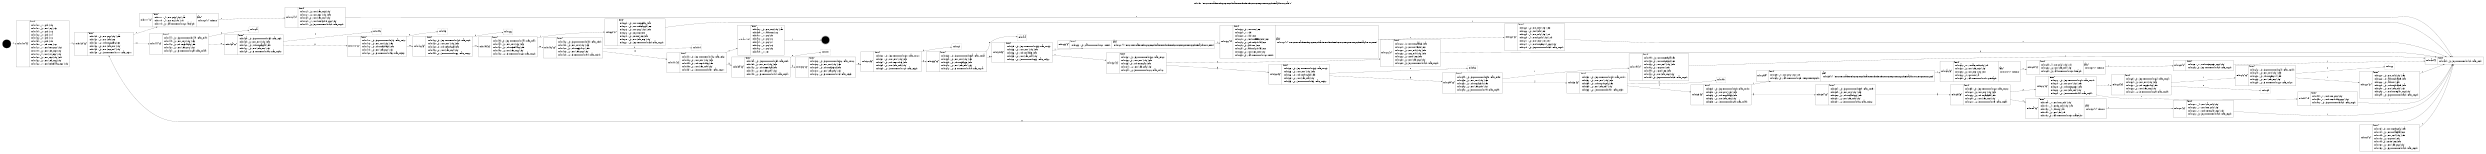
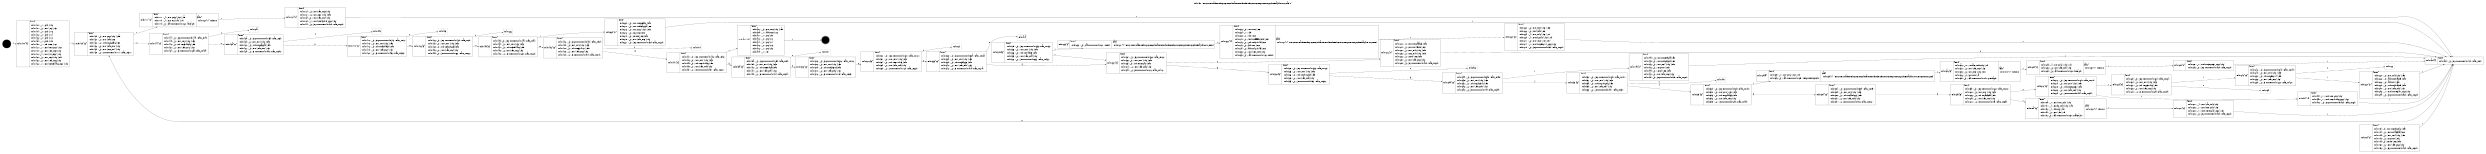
  digraph {
    label="0x401400 (/mnt/c/Users/mathe/Desktop/tcc/POCII/binaries/extr_linuxkernelucount.c_setup_userns_sysctls_Final-ollvm.out::main(0))"
    labelloc=t
    rankdir=LR
    node [shape=record]
    Entry [fillcolor=black height=0.3 shape=circle style=filled width=0.3]
    n2 [label="{\n     0x401400 [45]\l\n     | [instrs]\l\n     &nbsp;&nbsp;0x401400 \<+1\>: push %rbp\l\n     &nbsp;&nbsp;0x401401 \<+3\>: mov %rsp,%rbp\l\n     &nbsp;&nbsp;0x401404 \<+2\>: push %r15\l\n     &nbsp;&nbsp;0x401406 \<+2\>: push %r14\l\n     &nbsp;&nbsp;0x401408 \<+2\>: push %r12\l\n     &nbsp;&nbsp;0x40140a \<+1\>: push %rbx\l\n     &nbsp;&nbsp;0x40140b \<+7\>: sub $0xc0,%rsp\l\n     &nbsp;&nbsp;0x401412 \<+7\>: movl $0x0,-0x2c(%rbp)\l\n     &nbsp;&nbsp;0x401419 \<+3\>: mov %edi,-0x30(%rbp)\l\n     &nbsp;&nbsp;0x40141c \<+4\>: mov %rsi,-0x38(%rbp)\l\n     &nbsp;&nbsp;0x401420 \<+3\>: mov -0x30(%rbp),%edi\l\n     &nbsp;&nbsp;0x401423 \<+3\>: mov %edi,-0x28(%rbp)\l\n     &nbsp;&nbsp;0x401426 \<+7\>: movl $0xbed44ac8,-0x6c(%rbp)\l\n  }"]
    n3 [label="{\n     0x40142d [23]\l\n     | [instrs]\l\n     &nbsp;&nbsp;0x40142d \<+3\>: mov -0x6c(%rbp),%eax\l\n     &nbsp;&nbsp;0x401430 \<+2\>: mov %eax,%ecx\l\n     &nbsp;&nbsp;0x401432 \<+6\>: sub $0x8385ff78,%ecx\l\n     &nbsp;&nbsp;0x401438 \<+3\>: mov %eax,-0x70(%rbp)\l\n     &nbsp;&nbsp;0x40143b \<+3\>: mov %ecx,-0x74(%rbp)\l\n     &nbsp;&nbsp;0x40143e \<+6\>: je 0000000000401777 \<main+0x377\>\l\n  }"]
    n4 [label="{\n     0x401777 [13]\l\n     | [instrs]\l\n     &nbsp;&nbsp;0x401777 \<+4\>: mov -0x38(%rbp),%rax\l\n     &nbsp;&nbsp;0x40177b \<+4\>: mov 0x8(%rax),%rdi\l\n     &nbsp;&nbsp;0x40177f \<+5\>: call 0000000000401060 \<atoi@plt\>\l\n     | [calls]\l\n     &nbsp;&nbsp;0x401060 \{1\} (unknown)\l\n  }"]
    n5 [label="{\n     0x401444 [22]\l\n     | [instrs]\l\n     &nbsp;&nbsp;0x401444 \<+5\>: jmp 0000000000401449 \<main+0x49\>\l\n     &nbsp;&nbsp;0x401449 \<+3\>: mov -0x70(%rbp),%eax\l\n     &nbsp;&nbsp;0x40144c \<+5\>: sub $0x8a79d5a6,%eax\l\n     &nbsp;&nbsp;0x401451 \<+3\>: mov %eax,-0x78(%rbp)\l\n     &nbsp;&nbsp;0x401454 \<+6\>: je 00000000004018da \<main+0x4da\>\l\n  }"]
    n6 [label="{\n     0x401784 [21]\l\n     | [instrs]\l\n     &nbsp;&nbsp;0x401784 \<+3\>: mov %eax,-0x3c(%rbp)\l\n     &nbsp;&nbsp;0x401787 \<+3\>: mov -0x3c(%rbp),%eax\l\n     &nbsp;&nbsp;0x40178a \<+3\>: mov %eax,-0x24(%rbp)\l\n     &nbsp;&nbsp;0x40178d \<+7\>: movl $0x245cf140,-0x6c(%rbp)\l\n     &nbsp;&nbsp;0x401794 \<+5\>: jmp 0000000000401a2d \<main+0x62d\>\l\n  }"]
    n7 [label="{\n     0x4018da\l\n  }" style=dashed]
    n8 [label="{\n     0x40145a [22]\l\n     | [instrs]\l\n     &nbsp;&nbsp;0x40145a \<+5\>: jmp 000000000040145f \<main+0x5f\>\l\n     &nbsp;&nbsp;0x40145f \<+3\>: mov -0x70(%rbp),%eax\l\n     &nbsp;&nbsp;0x401462 \<+5\>: sub $0x8cca63ad,%eax\l\n     &nbsp;&nbsp;0x401467 \<+3\>: mov %eax,-0x7c(%rbp)\l\n     &nbsp;&nbsp;0x40146a \<+6\>: je 000000000040199c \<main+0x59c\>\l\n  }"]
    n9 [label="{\n     0x401a2d [5]\l\n     | [instrs]\l\n     &nbsp;&nbsp;0x401a2d \<+5\>: jmp 000000000040142d \<main+0x2d\>\l\n  }"]
    n10 [label="{\n     0x40199c\l\n  }" style=dashed]
    n11 [label="{\n     0x401470 [22]\l\n     | [instrs]\l\n     &nbsp;&nbsp;0x401470 \<+5\>: jmp 0000000000401475 \<main+0x75\>\l\n     &nbsp;&nbsp;0x401475 \<+3\>: mov -0x70(%rbp),%eax\l\n     &nbsp;&nbsp;0x401478 \<+5\>: sub $0x9397ad3d,%eax\l\n     &nbsp;&nbsp;0x40147d \<+3\>: mov %eax,-0x80(%rbp)\l\n     &nbsp;&nbsp;0x401480 \<+6\>: je 00000000004019e3 \<main+0x5e3\>\l\n  }"]
    Exit [fillcolor=black height=0.3 peripheries=2 shape=circle style=filled width=0.3]
    n13 [label="{\n     0x4019e3\l\n  }" style=dashed]
    n14 [label="{\n     0x401486 [25]\l\n     | [instrs]\l\n     &nbsp;&nbsp;0x401486 \<+5\>: jmp 000000000040148b \<main+0x8b\>\l\n     &nbsp;&nbsp;0x40148b \<+3\>: mov -0x70(%rbp),%eax\l\n     &nbsp;&nbsp;0x40148e \<+5\>: sub $0x9c09885a,%eax\l\n     &nbsp;&nbsp;0x401493 \<+6\>: mov %eax,-0x84(%rbp)\l\n     &nbsp;&nbsp;0x401499 \<+6\>: je 0000000000401686 \<main+0x286\>\l\n  }"]
    n15 [label="{\n     0x4018ce [12]\l\n     | [instrs]\l\n     &nbsp;&nbsp;0x4018ce \<+7\>: movl $0x5e82cc51,-0x6c(%rbp)\l\n     &nbsp;&nbsp;0x4018d5 \<+5\>: jmp 0000000000401a2d \<main+0x62d\>\l\n  }"]
    n16 [label="{\n     0x401686\l\n  }" style=dashed]
    n17 [label="{\n     0x40149f [25]\l\n     | [instrs]\l\n     &nbsp;&nbsp;0x40149f \<+5\>: jmp 00000000004014a4 \<main+0xa4\>\l\n     &nbsp;&nbsp;0x4014a4 \<+3\>: mov -0x70(%rbp),%eax\l\n     &nbsp;&nbsp;0x4014a7 \<+5\>: sub $0xbed44ac8,%eax\l\n     &nbsp;&nbsp;0x4014ac \<+6\>: mov %eax,-0x88(%rbp)\l\n     &nbsp;&nbsp;0x4014b2 \<+6\>: je 000000000040166b \<main+0x26b\>\l\n  }"]
    n18 [label="{\n     0x4018bf [15]\l\n     | [instrs]\l\n     &nbsp;&nbsp;0x4018bf \<+4\>: mov -0x48(%rbp),%rdi\l\n     &nbsp;&nbsp;0x4018c3 \<+6\>: mov %eax,-0xd4(%rbp)\l\n     &nbsp;&nbsp;0x4018c9 \<+5\>: call 0000000000401030 \<free@plt\>\l\n     | [calls]\l\n     &nbsp;&nbsp;0x401030 \{1\} (unknown)\l\n  }"]
    n19 [label="{\n     0x40166b [27]\l\n     | [instrs]\l\n     &nbsp;&nbsp;0x40166b \<+5\>: mov $0x8385ff78,%eax\l\n     &nbsp;&nbsp;0x401670 \<+5\>: mov $0x9c09885a,%ecx\l\n     &nbsp;&nbsp;0x401675 \<+3\>: mov -0x28(%rbp),%edx\l\n     &nbsp;&nbsp;0x401678 \<+3\>: cmp $0x2,%edx\l\n     &nbsp;&nbsp;0x40167b \<+3\>: cmovne %ecx,%eax\l\n     &nbsp;&nbsp;0x40167e \<+3\>: mov %eax,-0x6c(%rbp)\l\n     &nbsp;&nbsp;0x401681 \<+5\>: jmp 0000000000401a2d \<main+0x62d\>\l\n  }"]
    n20 [label="{\n     0x4014b8 [25]\l\n     | [instrs]\l\n     &nbsp;&nbsp;0x4014b8 \<+5\>: jmp 00000000004014bd \<main+0xbd\>\l\n     &nbsp;&nbsp;0x4014bd \<+3\>: mov -0x70(%rbp),%eax\l\n     &nbsp;&nbsp;0x4014c0 \<+5\>: sub $0xc5319187,%eax\l\n     &nbsp;&nbsp;0x4014c5 \<+6\>: mov %eax,-0x8c(%rbp)\l\n     &nbsp;&nbsp;0x4014cb \<+6\>: je 000000000040197d \<main+0x57d\>\l\n  }"]
    n21 [label="{\n     0x4018a8 [23]\l\n     | [instrs]\l\n     &nbsp;&nbsp;0x4018a8 \<+10\>: movabs $0x4020d6,%rdi\l\n     &nbsp;&nbsp;0x4018b2 \<+3\>: mov %eax,-0x50(%rbp)\l\n     &nbsp;&nbsp;0x4018b5 \<+3\>: mov -0x50(%rbp),%esi\l\n     &nbsp;&nbsp;0x4018b8 \<+2\>: mov $0x0,%al\l\n     &nbsp;&nbsp;0x4018ba \<+5\>: call 0000000000401040 \<printf@plt\>\l\n     | [calls]\l\n     &nbsp;&nbsp;0x401040 \{1\} (unknown)\l\n  }"]
    n22 [label="{\n     0x40197d\l\n  }" style=dashed]
    n23 [label="{\n     0x4014d1 [25]\l\n     | [instrs]\l\n     &nbsp;&nbsp;0x4014d1 \<+5\>: jmp 00000000004014d6 \<main+0xd6\>\l\n     &nbsp;&nbsp;0x4014d6 \<+3\>: mov -0x70(%rbp),%eax\l\n     &nbsp;&nbsp;0x4014d9 \<+5\>: sub $0xc7d1bdc3,%eax\l\n     &nbsp;&nbsp;0x4014de \<+6\>: mov %eax,-0x90(%rbp)\l\n     &nbsp;&nbsp;0x4014e4 \<+6\>: je 0000000000401a07 \<main+0x607\>\l\n  }"]
    n24 [label="{\n     0x401661\l\n  }" style=dashed]
    n25 [label="{\n     0x401a07 [19]\l\n     | [instrs]\l\n     &nbsp;&nbsp;0x401a07 \<+3\>: mov -0x2c(%rbp),%eax\l\n     &nbsp;&nbsp;0x401a0a \<+7\>: add $0xc0,%rsp\l\n     &nbsp;&nbsp;0x401a11 \<+1\>: pop %rbx\l\n     &nbsp;&nbsp;0x401a12 \<+2\>: pop %r12\l\n     &nbsp;&nbsp;0x401a14 \<+2\>: pop %r14\l\n     &nbsp;&nbsp;0x401a16 \<+2\>: pop %r15\l\n     &nbsp;&nbsp;0x401a18 \<+1\>: pop %rbp\l\n     &nbsp;&nbsp;0x401a19 \<+1\>: ret\l\n  }"]
    n26 [label="{\n     0x4014ea [25]\l\n     | [instrs]\l\n     &nbsp;&nbsp;0x4014ea \<+5\>: jmp 00000000004014ef \<main+0xef\>\l\n     &nbsp;&nbsp;0x4014ef \<+3\>: mov -0x70(%rbp),%eax\l\n     &nbsp;&nbsp;0x4014f2 \<+5\>: sub $0xcee196fa,%eax\l\n     &nbsp;&nbsp;0x4014f7 \<+6\>: mov %eax,-0x94(%rbp)\l\n     &nbsp;&nbsp;0x4014fd \<+6\>: je 00000000004017b4 \<main+0x3b4\>\l\n  }"]
    n27 [label="{\n     0x401880 [31]\l\n     | [instrs]\l\n     &nbsp;&nbsp;0x401880 \<+3\>: mov -0x4c(%rbp),%eax\l\n     &nbsp;&nbsp;0x401883 \<+5\>: add $0x3b1a5be9,%eax\l\n     &nbsp;&nbsp;0x401888 \<+3\>: add $0x1,%eax\l\n     &nbsp;&nbsp;0x40188b \<+5\>: sub $0x3b1a5be9,%eax\l\n     &nbsp;&nbsp;0x401890 \<+3\>: mov %eax,-0x4c(%rbp)\l\n     &nbsp;&nbsp;0x401893 \<+7\>: movl $0x7ec84b7,-0x6c(%rbp)\l\n     &nbsp;&nbsp;0x40189a \<+5\>: jmp 0000000000401a2d \<main+0x62d\>\l\n  }"]
    n28 [label="{\n     0x4017b4\l\n  }" style=dashed]
    n29 [label="{\n     0x401503 [25]\l\n     | [instrs]\l\n     &nbsp;&nbsp;0x401503 \<+5\>: jmp 0000000000401508 \<main+0x108\>\l\n     &nbsp;&nbsp;0x401508 \<+3\>: mov -0x70(%rbp),%eax\l\n     &nbsp;&nbsp;0x40150b \<+5\>: sub $0xd6bc57cf,%eax\l\n     &nbsp;&nbsp;0x401510 \<+6\>: mov %eax,-0x98(%rbp)\l\n     &nbsp;&nbsp;0x401516 \<+6\>: je 00000000004017cf \<main+0x3cf\>\l\n  }"]
    n30 [label="{\n     0x401648 [25]\l\n     | [instrs]\l\n     &nbsp;&nbsp;0x401648 \<+5\>: jmp 000000000040164d \<main+0x24d\>\l\n     &nbsp;&nbsp;0x40164d \<+3\>: mov -0x70(%rbp),%eax\l\n     &nbsp;&nbsp;0x401650 \<+5\>: sub $0x6f0e6714,%eax\l\n     &nbsp;&nbsp;0x401655 \<+6\>: mov %eax,-0xcc(%rbp)\l\n     &nbsp;&nbsp;0x40165b \<+6\>: je 0000000000401880 \<main+0x480\>\l\n  }"]
    n31 [label="{\n     0x40151c [25]\l\n     | [instrs]\l\n     &nbsp;&nbsp;0x40151c \<+5\>: jmp 0000000000401521 \<main+0x121\>\l\n     &nbsp;&nbsp;0x401521 \<+3\>: mov -0x70(%rbp),%eax\l\n     &nbsp;&nbsp;0x401524 \<+5\>: sub $0xe170b1f6,%eax\l\n     &nbsp;&nbsp;0x401529 \<+6\>: mov %eax,-0x9c(%rbp)\l\n     &nbsp;&nbsp;0x40152f \<+6\>: je 000000000040176b \<main+0x36b\>\l\n  }"]
    n32 [label="{\n     0x4016d9\l\n  }" style=dashed]
    n33 [label="{\n     0x4017cf [27]\l\n     | [instrs]\l\n     &nbsp;&nbsp;0x4017cf \<+5\>: mov $0x27b06e46,%eax\l\n     &nbsp;&nbsp;0x4017d4 \<+5\>: mov $0x4acf5fda,%ecx\l\n     &nbsp;&nbsp;0x4017d9 \<+3\>: mov -0x24(%rbp),%edx\l\n     &nbsp;&nbsp;0x4017dc \<+3\>: cmp $0x0,%edx\l\n     &nbsp;&nbsp;0x4017df \<+3\>: cmove %ecx,%eax\l\n     &nbsp;&nbsp;0x4017e2 \<+3\>: mov %eax,-0x6c(%rbp)\l\n     &nbsp;&nbsp;0x4017e5 \<+5\>: jmp 0000000000401a2d \<main+0x62d\>\l\n  }"]
    n34 [label="{\n     0x40176b\l\n  }" style=dashed]
    n35 [label="{\n     0x401535 [25]\l\n     | [instrs]\l\n     &nbsp;&nbsp;0x401535 \<+5\>: jmp 000000000040153a \<main+0x13a\>\l\n     &nbsp;&nbsp;0x40153a \<+3\>: mov -0x70(%rbp),%eax\l\n     &nbsp;&nbsp;0x40153d \<+5\>: sub $0x5dd3230,%eax\l\n     &nbsp;&nbsp;0x401542 \<+6\>: mov %eax,-0xa0(%rbp)\l\n     &nbsp;&nbsp;0x401548 \<+6\>: je 0000000000401a1a \<main+0x61a\>\l\n  }"]
    n36 [label="{\n     0x40162f [25]\l\n     | [instrs]\l\n     &nbsp;&nbsp;0x40162f \<+5\>: jmp 0000000000401634 \<main+0x234\>\l\n     &nbsp;&nbsp;0x401634 \<+3\>: mov -0x70(%rbp),%eax\l\n     &nbsp;&nbsp;0x401637 \<+5\>: sub $0x6d8079c5,%eax\l\n     &nbsp;&nbsp;0x40163c \<+6\>: mov %eax,-0xc8(%rbp)\l\n     &nbsp;&nbsp;0x401642 \<+6\>: je 00000000004016d9 \<main+0x2d9\>\l\n  }"]
    n37 [label="{\n     0x401a1a\l\n  }" style=dashed]
    n38 [label="{\n     0x40154e [25]\l\n     | [instrs]\l\n     &nbsp;&nbsp;0x40154e \<+5\>: jmp 0000000000401553 \<main+0x153\>\l\n     &nbsp;&nbsp;0x401553 \<+3\>: mov -0x70(%rbp),%eax\l\n     &nbsp;&nbsp;0x401556 \<+5\>: sub $0x74fbcbe,%eax\l\n     &nbsp;&nbsp;0x40155b \<+6\>: mov %eax,-0xa4(%rbp)\l\n     &nbsp;&nbsp;0x401561 \<+6\>: je 0000000000401833 \<main+0x433\>\l\n  }"]
    n39 [label="{\n     0x4019f4 [19]\l\n     | [instrs]\l\n     &nbsp;&nbsp;0x4019f4 \<+7\>: movl $0x0,-0x2c(%rbp)\l\n     &nbsp;&nbsp;0x4019fb \<+7\>: movl $0xc7d1bdc3,-0x6c(%rbp)\l\n     &nbsp;&nbsp;0x401a02 \<+5\>: jmp 0000000000401a2d \<main+0x62d\>\l\n  }"]
    n40 [label="{\n     0x401833 [5]\l\n     | [instrs]\l\n     &nbsp;&nbsp;0x401833 \<+5\>: call 0000000000401160 \<next_i\>\l\n     | [calls]\l\n     &nbsp;&nbsp;0x401160 \{1\} (/mnt/c/Users/mathe/Desktop/tcc/POCII/binaries/extr_linuxkernelucount.c_setup_userns_sysctls_Final-ollvm.out::next_i)\l\n  }"]
    n41 [label="{\n     0x401567 [25]\l\n     | [instrs]\l\n     &nbsp;&nbsp;0x401567 \<+5\>: jmp 000000000040156c \<main+0x16c\>\l\n     &nbsp;&nbsp;0x40156c \<+3\>: mov -0x70(%rbp),%eax\l\n     &nbsp;&nbsp;0x40156f \<+5\>: sub $0x7ec84b7,%eax\l\n     &nbsp;&nbsp;0x401574 \<+6\>: mov %eax,-0xa8(%rbp)\l\n     &nbsp;&nbsp;0x40157a \<+6\>: je 0000000000401818 \<main+0x418\>\l\n  }"]
    n42 [label="{\n     0x401860 [32]\l\n     | [instrs]\l\n     &nbsp;&nbsp;0x401860 \<+6\>: mov -0xd0(%rbp),%ecx\l\n     &nbsp;&nbsp;0x401866 \<+3\>: imul %eax,%ecx\l\n     &nbsp;&nbsp;0x401869 \<+4\>: mov -0x48(%rbp),%rsi\l\n     &nbsp;&nbsp;0x40186d \<+4\>: movslq -0x4c(%rbp),%rdi\l\n     &nbsp;&nbsp;0x401871 \<+3\>: mov %ecx,(%rsi,%rdi,4)\l\n     &nbsp;&nbsp;0x401874 \<+7\>: movl $0x6f0e6714,-0x6c(%rbp)\l\n     &nbsp;&nbsp;0x40187b \<+5\>: jmp 0000000000401a2d \<main+0x62d\>\l\n  }"]
    n43 [label="{\n     0x401838 [40]\l\n     | [instrs]\l\n     &nbsp;&nbsp;0x401838 \<+5\>: mov $0x2,%ecx\l\n     &nbsp;&nbsp;0x40183d \<+1\>: cltd\l\n     &nbsp;&nbsp;0x40183e \<+2\>: idiv %ecx\l\n     &nbsp;&nbsp;0x401840 \<+6\>: imul $0xfffffffe,%edx,%ecx\l\n     &nbsp;&nbsp;0x401846 \<+6\>: sub $0x481b74fd,%ecx\l\n     &nbsp;&nbsp;0x40184c \<+3\>: add $0x1,%ecx\l\n     &nbsp;&nbsp;0x40184f \<+6\>: add $0x481b74fd,%ecx\l\n     &nbsp;&nbsp;0x401855 \<+6\>: mov %ecx,-0xd0(%rbp)\l\n     &nbsp;&nbsp;0x40185b \<+5\>: call 0000000000401160 \<next_i\>\l\n     | [calls]\l\n     &nbsp;&nbsp;0x401160 \{1\} (/mnt/c/Users/mathe/Desktop/tcc/POCII/binaries/extr_linuxkernelucount.c_setup_userns_sysctls_Final-ollvm.out::next_i)\l\n  }"]
    n44 [label="{\n     0x401818 [27]\l\n     | [instrs]\l\n     &nbsp;&nbsp;0x401818 \<+5\>: mov $0x28ada33b,%eax\l\n     &nbsp;&nbsp;0x40181d \<+5\>: mov $0x74fbcbe,%ecx\l\n     &nbsp;&nbsp;0x401822 \<+3\>: mov -0x4c(%rbp),%edx\l\n     &nbsp;&nbsp;0x401825 \<+3\>: cmp -0x40(%rbp),%edx\l\n     &nbsp;&nbsp;0x401828 \<+3\>: cmovl %ecx,%eax\l\n     &nbsp;&nbsp;0x40182b \<+3\>: mov %eax,-0x6c(%rbp)\l\n     &nbsp;&nbsp;0x40182e \<+5\>: jmp 0000000000401a2d \<main+0x62d\>\l\n  }"]
    n45 [label="{\n     0x401580 [25]\l\n     | [instrs]\l\n     &nbsp;&nbsp;0x401580 \<+5\>: jmp 0000000000401585 \<main+0x185\>\l\n     &nbsp;&nbsp;0x401585 \<+3\>: mov -0x70(%rbp),%eax\l\n     &nbsp;&nbsp;0x401588 \<+5\>: sub $0x19706d5d,%eax\l\n     &nbsp;&nbsp;0x40158d \<+6\>: mov %eax,-0xac(%rbp)\l\n     &nbsp;&nbsp;0x401593 \<+6\>: je 0000000000401923 \<main+0x523\>\l\n  }"]
    n46 [label="{\n     0x401923\l\n  }" style=dashed]
    n47 [label="{\n     0x401599 [25]\l\n     | [instrs]\l\n     &nbsp;&nbsp;0x401599 \<+5\>: jmp 000000000040159e \<main+0x19e\>\l\n     &nbsp;&nbsp;0x40159e \<+3\>: mov -0x70(%rbp),%eax\l\n     &nbsp;&nbsp;0x4015a1 \<+5\>: sub $0x245cf140,%eax\l\n     &nbsp;&nbsp;0x4015a6 \<+6\>: mov %eax,-0xb0(%rbp)\l\n     &nbsp;&nbsp;0x4015ac \<+6\>: je 0000000000401799 \<main+0x399\>\l\n  }"]
    n48 [label="{\n     0x401801 [23]\l\n     | [instrs]\l\n     &nbsp;&nbsp;0x401801 \<+4\>: mov %rax,-0x48(%rbp)\l\n     &nbsp;&nbsp;0x401805 \<+7\>: movl $0x0,-0x4c(%rbp)\l\n     &nbsp;&nbsp;0x40180c \<+7\>: movl $0x7ec84b7,-0x6c(%rbp)\l\n     &nbsp;&nbsp;0x401813 \<+5\>: jmp 0000000000401a2d \<main+0x62d\>\l\n  }"]
    n49 [label="{\n     0x401799 [27]\l\n     | [instrs]\l\n     &nbsp;&nbsp;0x401799 \<+5\>: mov $0xcee196fa,%eax\l\n     &nbsp;&nbsp;0x40179e \<+5\>: mov $0xd6bc57cf,%ecx\l\n     &nbsp;&nbsp;0x4017a3 \<+3\>: mov -0x24(%rbp),%edx\l\n     &nbsp;&nbsp;0x4017a6 \<+3\>: cmp $0x1,%edx\l\n     &nbsp;&nbsp;0x4017a9 \<+3\>: cmovl %ecx,%eax\l\n     &nbsp;&nbsp;0x4017ac \<+3\>: mov %eax,-0x6c(%rbp)\l\n     &nbsp;&nbsp;0x4017af \<+5\>: jmp 0000000000401a2d \<main+0x62d\>\l\n  }"]
    n50 [label="{\n     0x4015b2 [25]\l\n     | [instrs]\l\n     &nbsp;&nbsp;0x4015b2 \<+5\>: jmp 00000000004015b7 \<main+0x1b7\>\l\n     &nbsp;&nbsp;0x4015b7 \<+3\>: mov -0x70(%rbp),%eax\l\n     &nbsp;&nbsp;0x4015ba \<+5\>: sub $0x27b06e46,%eax\l\n     &nbsp;&nbsp;0x4015bf \<+6\>: mov %eax,-0xb4(%rbp)\l\n     &nbsp;&nbsp;0x4015c5 \<+6\>: je 00000000004019d7 \<main+0x5d7\>\l\n  }"]
    n51 [label="{\n     0x401616 [25]\l\n     | [instrs]\l\n     &nbsp;&nbsp;0x401616 \<+5\>: jmp 000000000040161b \<main+0x21b\>\l\n     &nbsp;&nbsp;0x40161b \<+3\>: mov -0x70(%rbp),%eax\l\n     &nbsp;&nbsp;0x40161e \<+5\>: sub $0x5e82cc51,%eax\l\n     &nbsp;&nbsp;0x401623 \<+6\>: mov %eax,-0xc4(%rbp)\l\n     &nbsp;&nbsp;0x401629 \<+6\>: je 00000000004019f4 \<main+0x5f4\>\l\n  }"]
    n52 [label="{\n     0x4019d7\l\n  }" style=dashed]
    n53 [label="{\n     0x4015cb [25]\l\n     | [instrs]\l\n     &nbsp;&nbsp;0x4015cb \<+5\>: jmp 00000000004015d0 \<main+0x1d0\>\l\n     &nbsp;&nbsp;0x4015d0 \<+3\>: mov -0x70(%rbp),%eax\l\n     &nbsp;&nbsp;0x4015d3 \<+5\>: sub $0x28ada33b,%eax\l\n     &nbsp;&nbsp;0x4015d8 \<+6\>: mov %eax,-0xb8(%rbp)\l\n     &nbsp;&nbsp;0x4015de \<+6\>: je 000000000040189f \<main+0x49f\>\l\n  }"]
    n54 [label="{\n     0x4017ea [23]\l\n     | [instrs]\l\n     &nbsp;&nbsp;0x4017ea \<+7\>: movl $0x1,-0x40(%rbp)\l\n     &nbsp;&nbsp;0x4017f1 \<+4\>: movslq -0x40(%rbp),%rax\l\n     &nbsp;&nbsp;0x4017f5 \<+4\>: shl $0x2,%rax\l\n     &nbsp;&nbsp;0x4017f9 \<+3\>: mov %rax,%rdi\l\n     &nbsp;&nbsp;0x4017fc \<+5\>: call 0000000000401050 \<malloc@plt\>\l\n     | [calls]\l\n     &nbsp;&nbsp;0x401050 \{1\} (unknown)\l\n  }"]
    n55 [label="{\n     0x40189f [9]\l\n     | [instrs]\l\n     &nbsp;&nbsp;0x40189f \<+4\>: mov -0x48(%rbp),%rdi\l\n     &nbsp;&nbsp;0x4018a3 \<+5\>: call 00000000004013f0 \<setup_userns_sysctls\>\l\n     | [calls]\l\n     &nbsp;&nbsp;0x4013f0 \{1\} (/mnt/c/Users/mathe/Desktop/tcc/POCII/binaries/extr_linuxkernelucount.c_setup_userns_sysctls_Final-ollvm.out::setup_userns_sysctls)\l\n  }"]
    n56 [label="{\n     0x4015e4 [25]\l\n     | [instrs]\l\n     &nbsp;&nbsp;0x4015e4 \<+5\>: jmp 00000000004015e9 \<main+0x1e9\>\l\n     &nbsp;&nbsp;0x4015e9 \<+3\>: mov -0x70(%rbp),%eax\l\n     &nbsp;&nbsp;0x4015ec \<+5\>: sub $0x4ab7d683,%eax\l\n     &nbsp;&nbsp;0x4015f1 \<+6\>: mov %eax,-0xbc(%rbp)\l\n     &nbsp;&nbsp;0x4015f7 \<+6\>: je 0000000000401908 \<main+0x508\>\l\n  }"]
    n57 [label="{\n     0x4015fd [25]\l\n     | [instrs]\l\n     &nbsp;&nbsp;0x4015fd \<+5\>: jmp 0000000000401602 \<main+0x202\>\l\n     &nbsp;&nbsp;0x401602 \<+3\>: mov -0x70(%rbp),%eax\l\n     &nbsp;&nbsp;0x401605 \<+5\>: sub $0x4acf5fda,%eax\l\n     &nbsp;&nbsp;0x40160a \<+6\>: mov %eax,-0xc0(%rbp)\l\n     &nbsp;&nbsp;0x401610 \<+6\>: je 00000000004017ea \<main+0x3ea\>\l\n  }"]
    Entry -> n2 [label=" 1"]
    n2 -> n3 [label=" 1"]
    n3 -> n4 [label=" 1"]
    n3 -> n5 [label=" 11"]
    n4 -> n6 [label=" 1"]
    n5 -> n7 [label=" 0"]
    n5 -> n8 [label=" 11"]
    n6 -> n9 [label=" 1"]
    n8 -> n10 [label=" 0"]
    n8 -> n11 [label=" 11"]
    n9 -> n3 [label=" 11"]
    n11 -> n13 [label=" 0"]
    n11 -> n14 [label=" 11"]
    n14 -> n16 [label=" 0"]
    n14 -> n17 [label=" 11"]
    n15 -> n9 [label=" 1"]
    n17 -> n19 [label=" 1"]
    n17 -> n20 [label=" 10"]
    n18 -> n15 [label=" 1"]
    n19 -> n9 [label=" 1"]
    n20 -> n22 [label=" 0"]
    n20 -> n23 [label=" 10"]
    n21 -> n18 [label=" 1"]
    n23 -> n25 [label=" 1"]
    n23 -> n26 [label=" 9"]
    n25 -> Exit [label=" 1"]
    n26 -> n28 [label=" 0"]
    n26 -> n29 [label=" 9"]
    n27 -> n9 [label=" 1"]
    n29 -> n31 [label=" 8"]
    n30 -> n24 [label=" 0"]
    n30 -> n27 [label=" 1"]
    n31 -> n34 [label=" 0"]
    n31 -> n35 [label=" 8"]
    n33 -> n9 [label=" 1"]
    n35 -> n37 [label=" 0"]
-   n35 -> n38 [label=" 8"]
+   n35 -> n41 [label=" 8"]
    n36 -> n30 [label=" 1"]
    n36 -> n32 [label=" 0"]
    n38 -> n40 [label=" 1"]
    n38 -> n41 [label=" 7"]
    n39 -> n9 [label=" 1"]
    n40 -> n43 [label=" 1"]
    n41 -> n44 [label=" 2"]
    n41 -> n45 [label=" 5"]
    n42 -> n9 [label=" 1"]
    n43 -> n42 [label=" 1"]
    n44 -> n9 [label=" 2"]
    n45 -> n46 [label=" 0"]
    n45 -> n47 [label=" 5"]
    n47 -> n49 [label=" 1"]
    n47 -> n50 [label=" 4"]
    n48 -> n9 [label=" 1"]
    n49 -> n9 [label=" 1"]
    n50 -> n52 [label=" 0"]
    n50 -> n53 [label=" 4"]
    n51 -> n36 [label=" 1"]
    n51 -> n39 [label=" 1"]
    n53 -> n55 [label=" 1"]
    n53 -> n56 [label=" 3"]
    n54 -> n48 [label=" 1"]
    n55 -> n21 [label=" 1"]
    n56 -> n57 [label=" 3"]
    n57 -> n51 [label=" 2"]
    n57 -> n54 [label=" 1"]
  }
